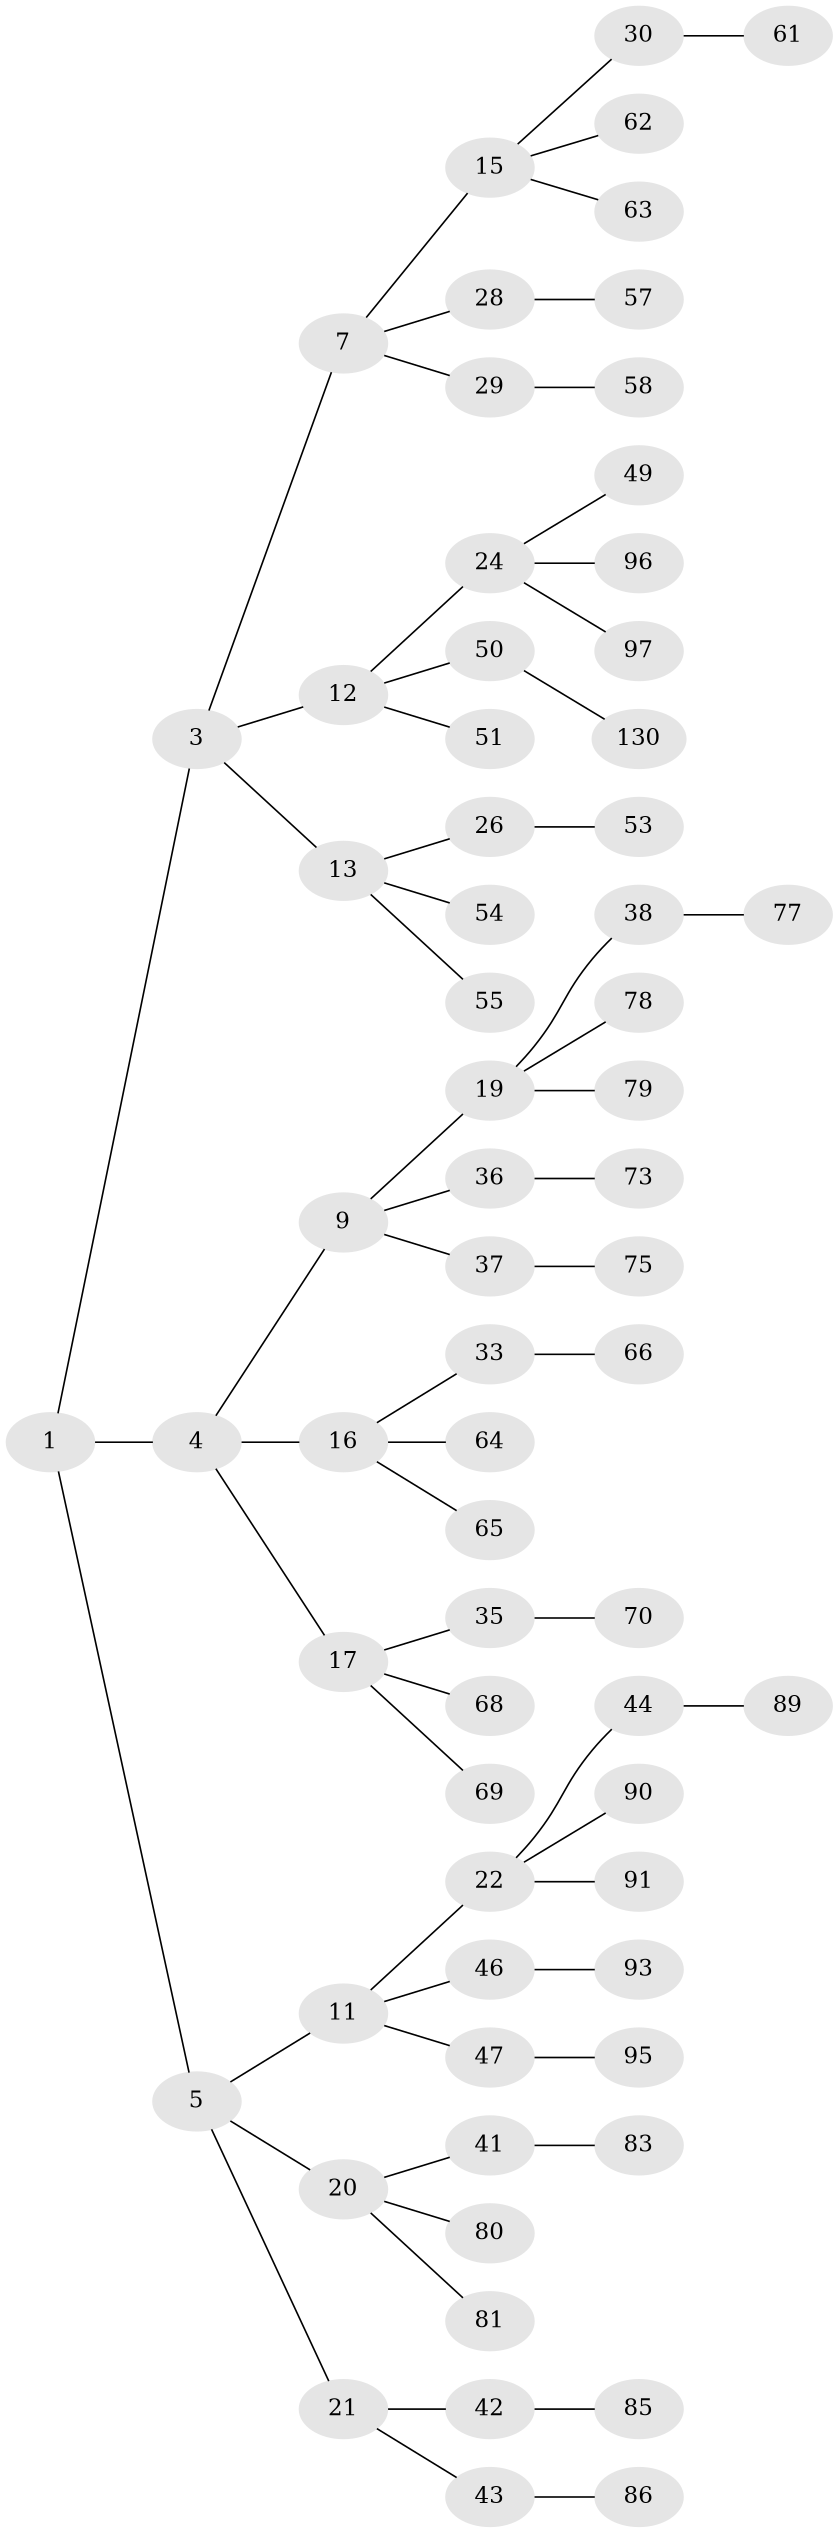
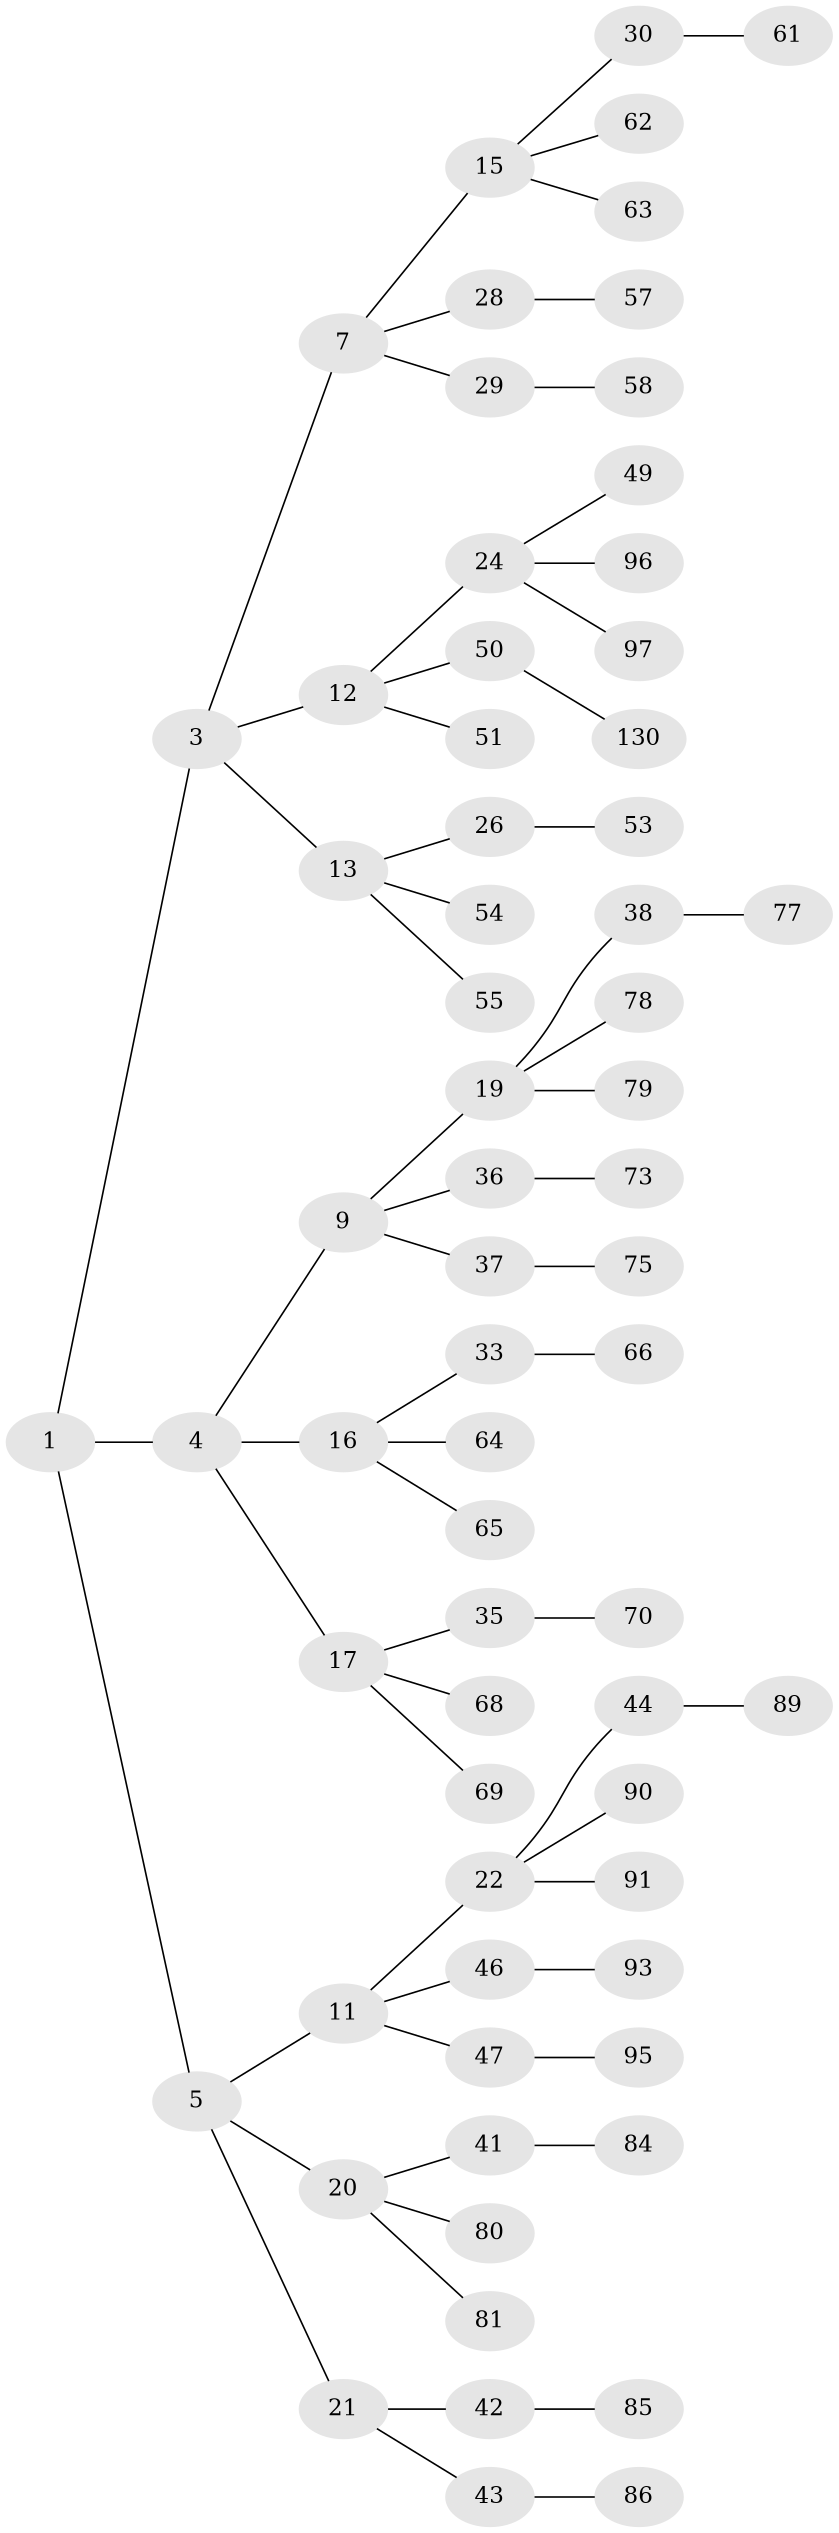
  graph {
    rankdir=LR
    node [color=gray90 style=filled latent=0.166667]
    1 [super="+2" latent=""]
    3 [latent=1 super="+6"]
    4 [latent=0.5 super="+8"]
    5 [latent=0.5 super="+10"]
    7 [latent=0.5 super="+14"]
    12 [latent=0.333333 super="+25"]
    13 [latent=0.333333 super="+27"]
    9 [latent=0.333333 super="+18"]
    16 [latent=0.25 super="+32"]
    17 [latent=0.25 super="+34"]
    11 [latent=0.333333 super="+23"]
    20 [latent=0.25 super="+40"]
    21 [latent=0.25]
    15 [latent=0.333333 super="+31"]
    28 [latent=0.25 super="+56"]
    29 [latent=0.25 super="+59"]
    24 [latent=0.25 super="+48"]
    50 [latent=0.2]
    51 [latent=0.2]
    26 [latent=0.25 super="+52"]
    54 [latent=0.2]
    55 [latent=0.2]
    19 [latent=0.25 super="+39"]
    36 [latent=0.2 super="+72"]
    37 [latent=0.2 super="+74"]
    33 [latent=0.2 super="+67"]
    64
    65
    35 [latent=0.2 super="+71"]
    68
    69
    22 [latent=0.25 super="+45"]
    46 [latent=0.2 super="+92"]
    47 [latent=0.2 super="+94"]
    41 [latent=0.2 super="+82"]
    80
    81
    42 [latent=0.2 super="+84"]
    43 [latent=0.2 super="+87"]
    30 [latent=0.25 super="+60"]
    62 [latent=0.2]
    63 [latent=0.2]
    57 [latent=0.2]
    58 [latent=0.2]
    38 [latent=0.2 super="+76"]
    78
    79
    73
    75
    44 [latent=0.2 super="+88"]
    90
    91
    93
    95
    49 [latent=0.2 super="+99"]
    96
    97
    n58 [label=130]
    53 [latent=0.2]
    61 [latent=0.2]
    66
    70
    77
-   83
+   83 [label=84]
    85
    86
    89
    1 -- 3
    1 -- 4
    1 -- 5
    3 -- 7
    3 -- 12
    3 -- 13
    4 -- 9
    4 -- 16
    4 -- 17
    5 -- 11
    5 -- 20
    5 -- 21
    7 -- 15
    7 -- 28
    7 -- 29
    12 -- 24
    12 -- 50
    12 -- 51
    13 -- 26
    13 -- 54
    13 -- 55
    9 -- 19
    9 -- 36
    9 -- 37
    16 -- 33
    16 -- 64
    16 -- 65
    17 -- 35
    17 -- 68
    17 -- 69
    11 -- 22
    11 -- 46
    11 -- 47
    20 -- 41
    20 -- 80
    20 -- 81
    21 -- 42
    21 -- 43
    15 -- 30
    15 -- 62
    15 -- 63
    28 -- 57
    29 -- 58
    24 -- 49
    24 -- 96
    24 -- 97
    50 -- n58
    26 -- 53
    19 -- 38
    19 -- 78
    19 -- 79
    36 -- 73
    37 -- 75
    33 -- 66
    35 -- 70
    22 -- 44
    22 -- 90
    22 -- 91
    46 -- 93
    47 -- 95
    41 -- 83
    42 -- 85
    43 -- 86
    30 -- 61
    38 -- 77
    44 -- 89
  }
